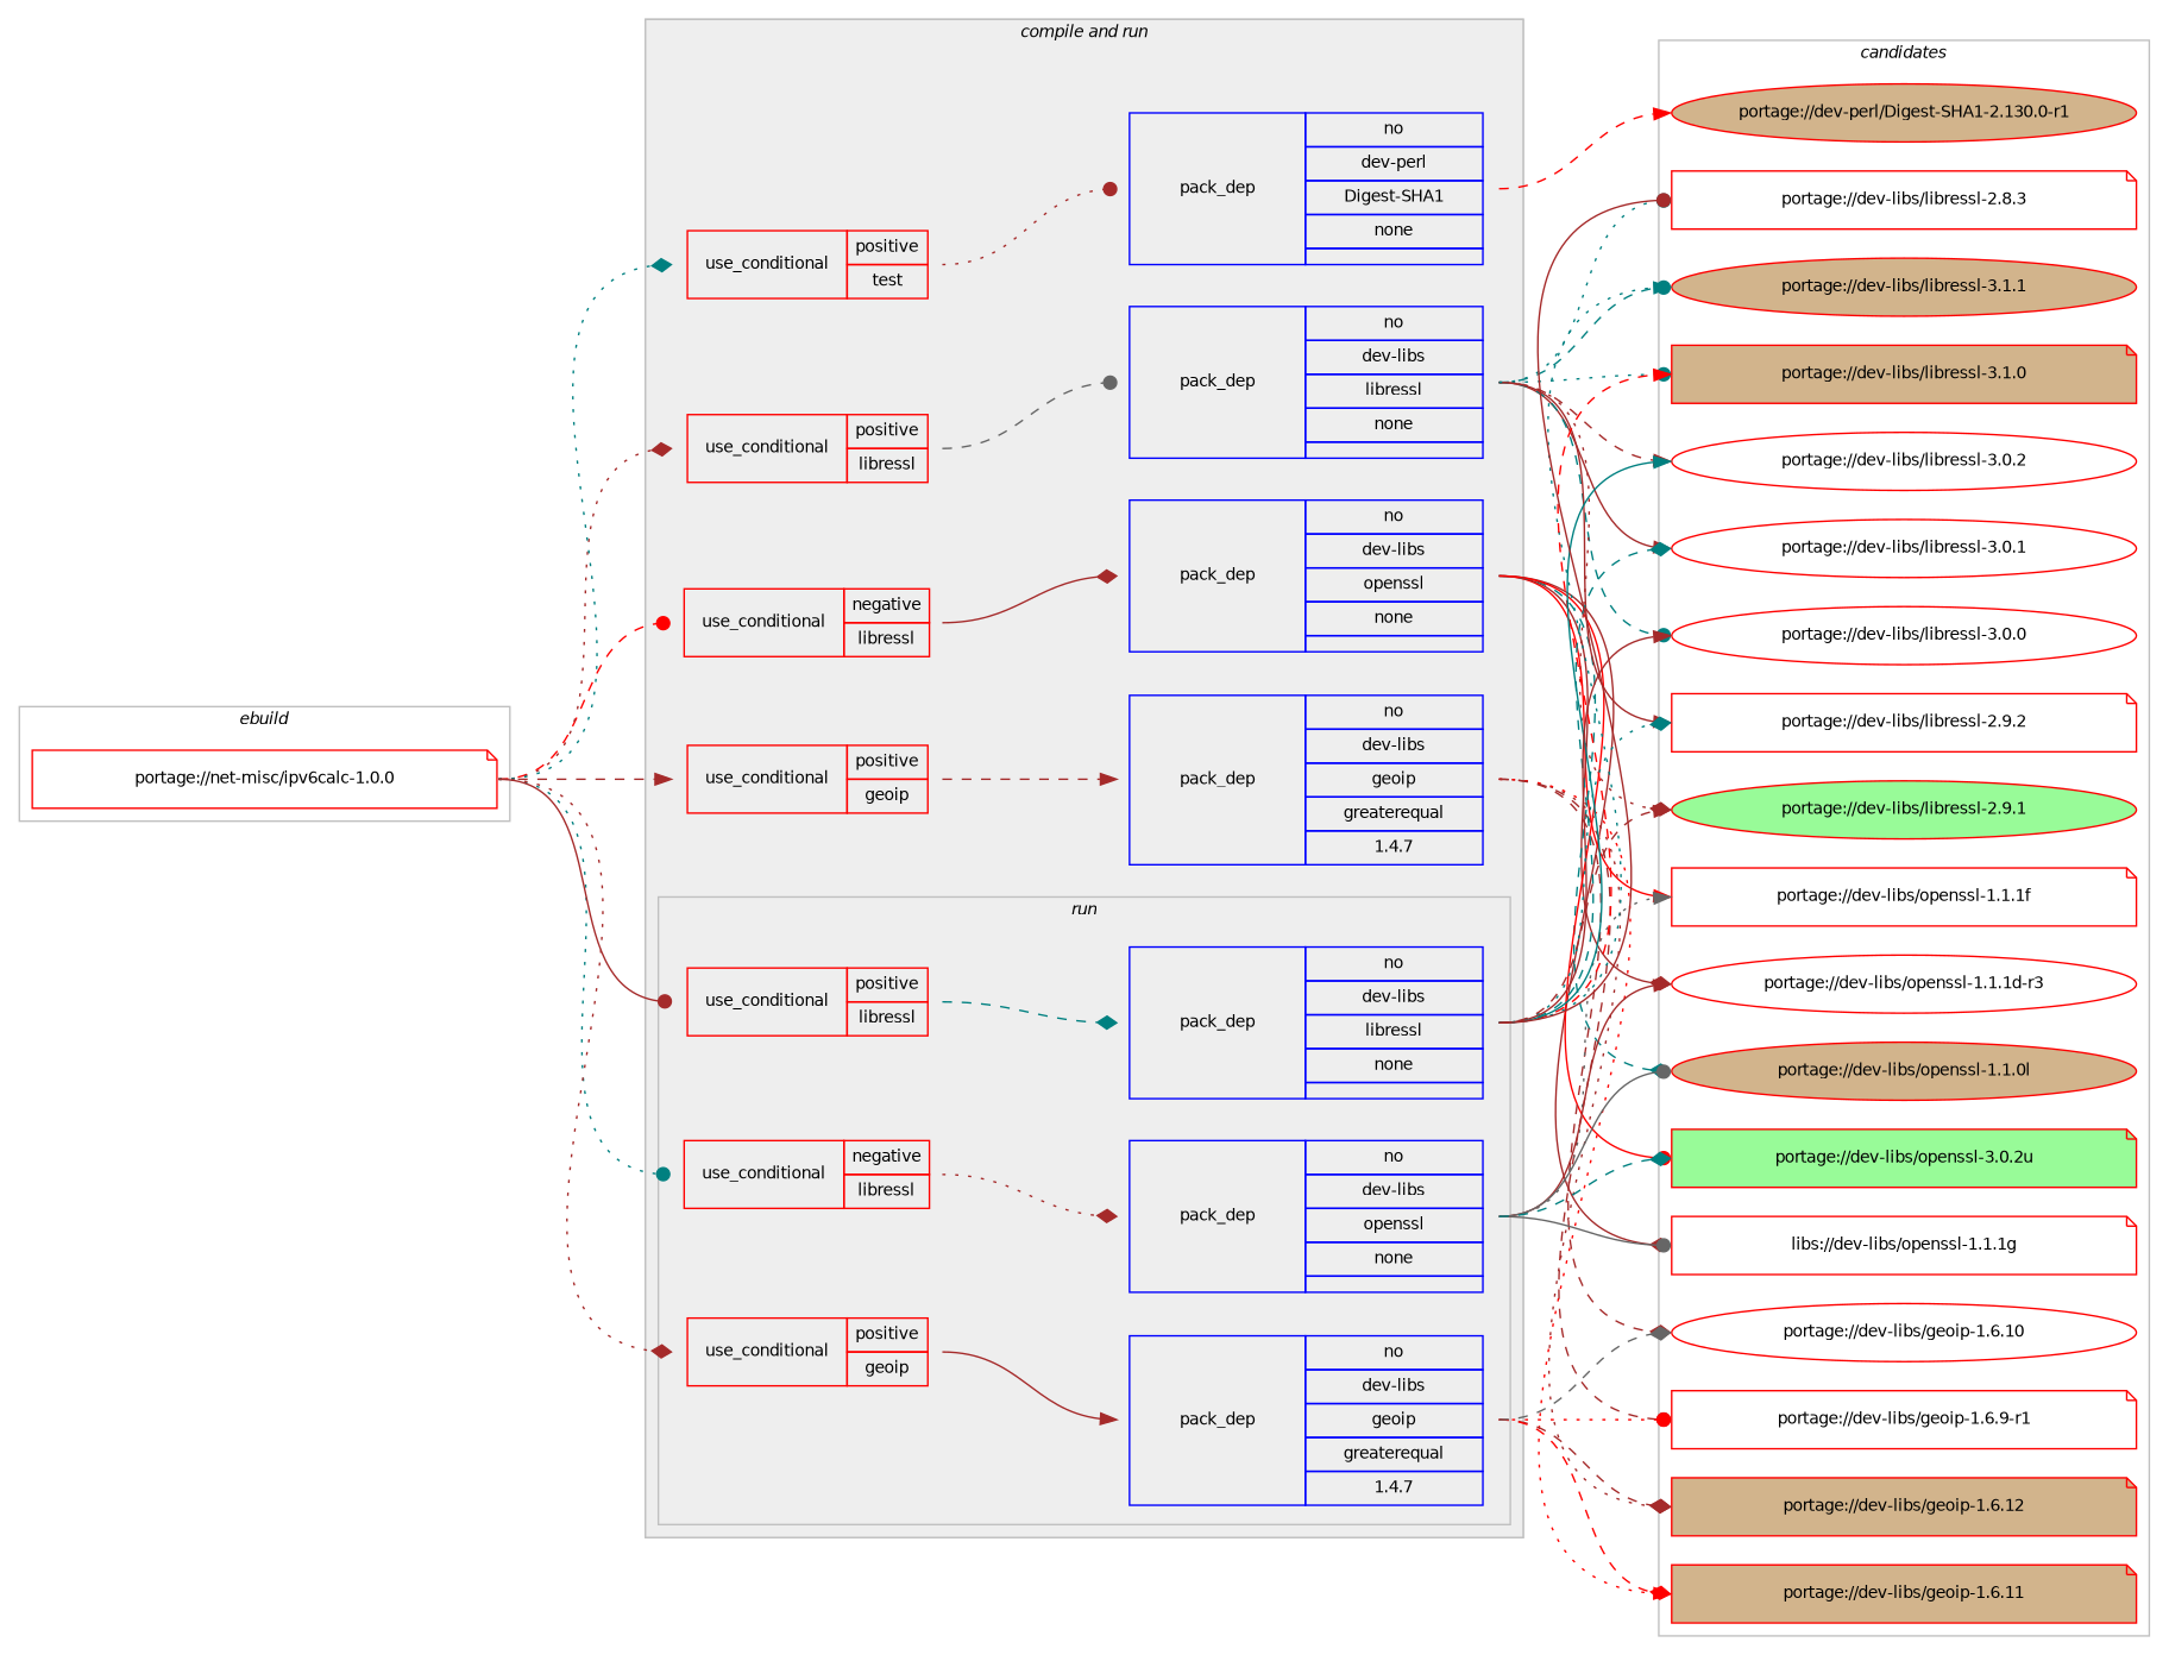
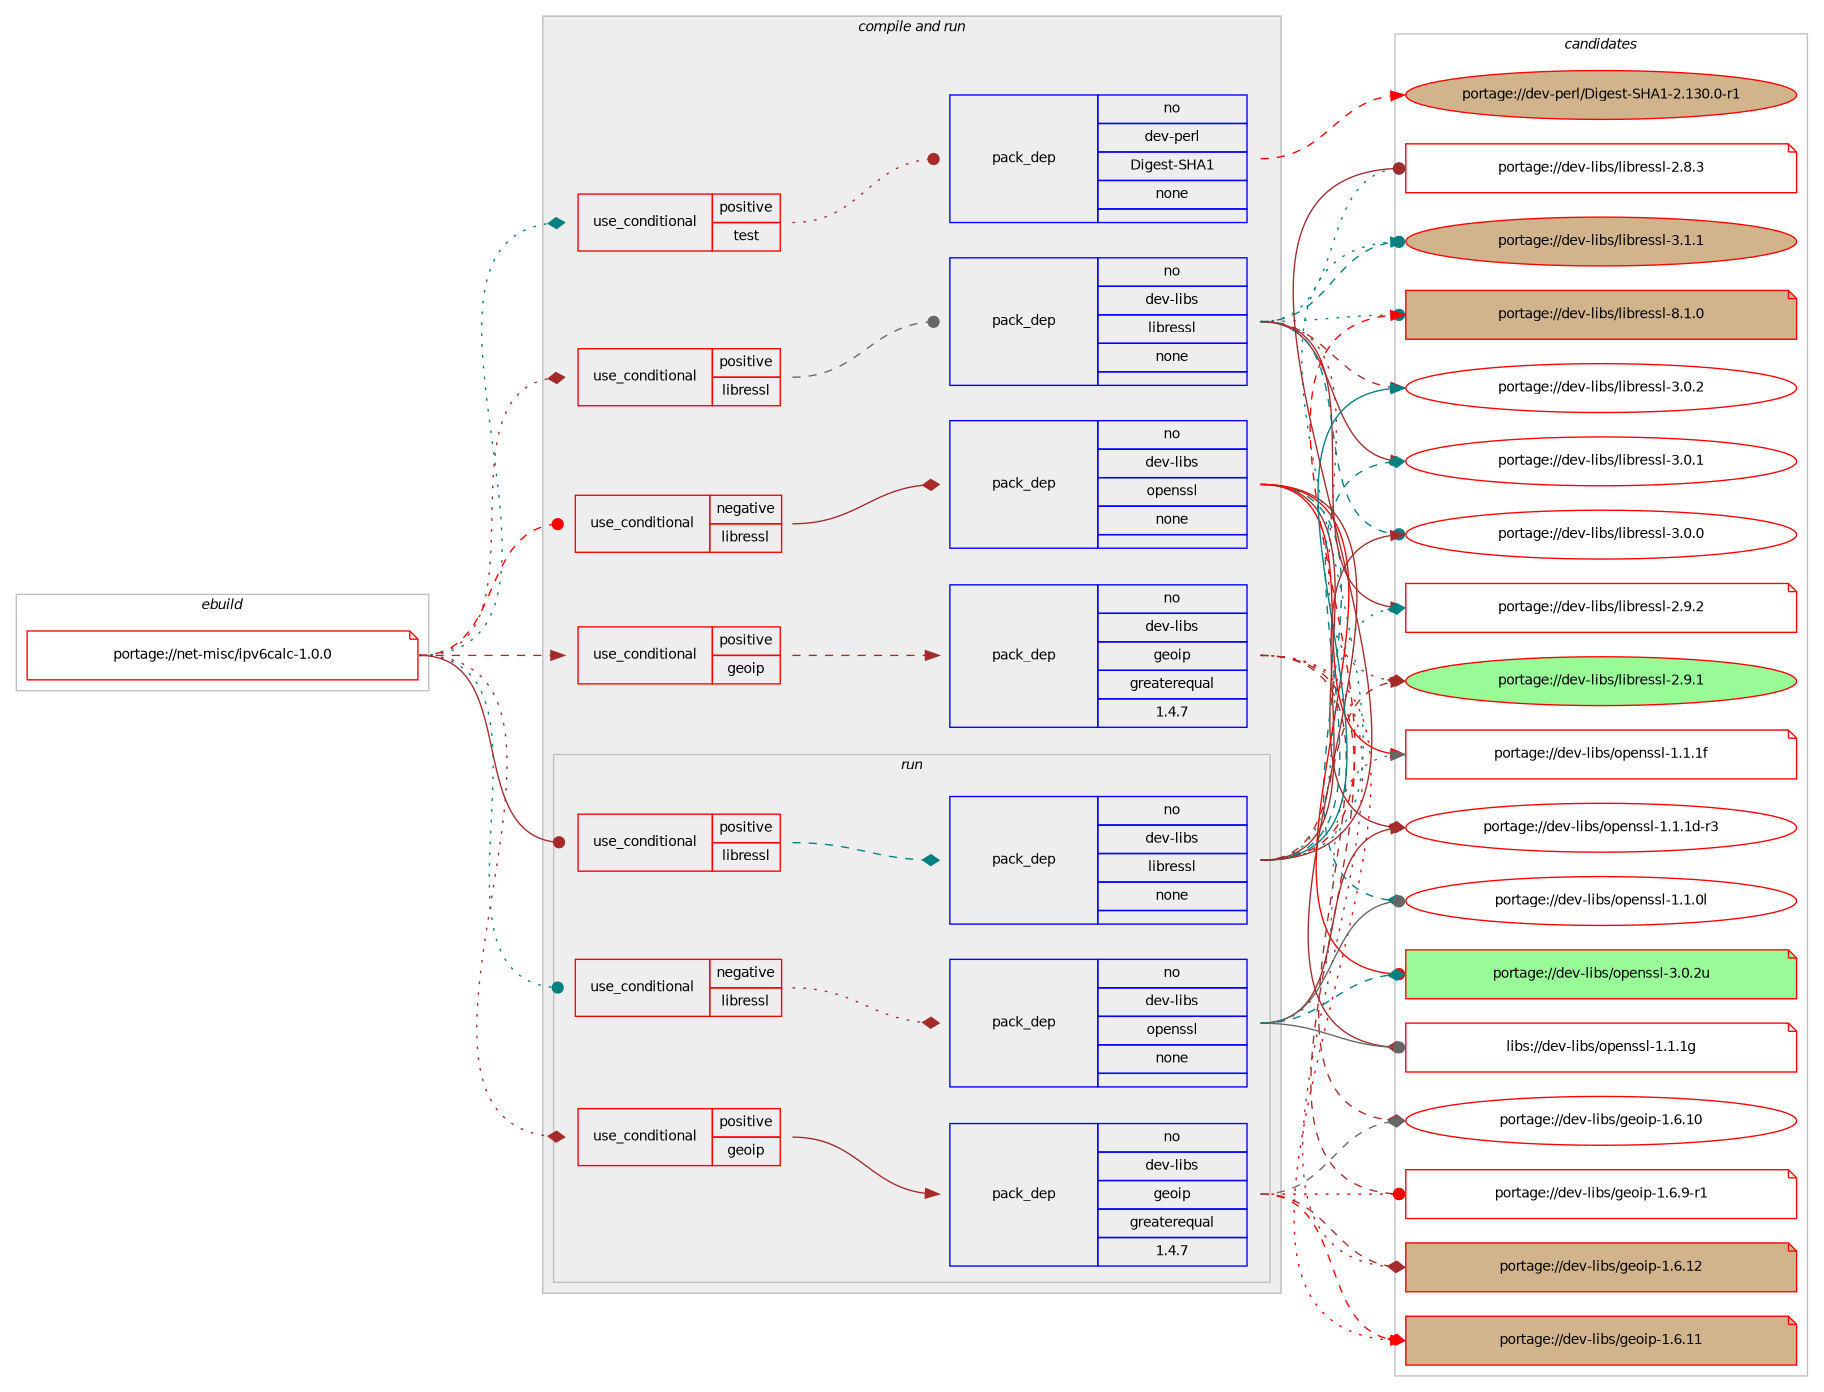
  digraph {
    compound=true
    concentrate=true
    fontname=Helvetica
    fontsize=10
    newrank=true
    rankdir=LR
    ranksep=1.5
    node [color=red fontname=Helvetica fontsize=10 shape=none style=filled]
    edge [arrowhead=diamond color=brown headport=w style=dashed tailport=e weight=100]
    n1 [fillcolor=white label="portage://net-misc/ipv6calc-1.0.0" shape=note width=4]
    n2 [color=blue label=<<TABLE BORDER="0" CELLBORDER="1" CELLSPACING="0" CELLPADDING="4" WIDTH="220"><TR><TD ROWSPAN="6" CELLPADDING="30">pack_dep</TD></TR><TR><TD WIDTH="110">no</TD></TR><TR><TD>dev-libs</TD></TR><TR><TD>openssl</TD></TR><TR><TD>none</TD></TR><TR><TD></TD></TR></TABLE>> style=""]
    n3 [label=<<TABLE BORDER="0" CELLBORDER="1" CELLSPACING="0" CELLPADDING="4"><TR><TD ROWSPAN="3" CELLPADDING="10">use_conditional</TD></TR><TR><TD>negative</TD></TR><TR><TD>libressl</TD></TR></TABLE>> style=""]
    n4 [color=blue label=<<TABLE BORDER="0" CELLBORDER="1" CELLSPACING="0" CELLPADDING="4" WIDTH="220"><TR><TD ROWSPAN="6" CELLPADDING="30">pack_dep</TD></TR><TR><TD WIDTH="110">no</TD></TR><TR><TD>dev-libs</TD></TR><TR><TD>geoip</TD></TR><TR><TD>greaterequal</TD></TR><TR><TD>1.4.7</TD></TR></TABLE>> style=""]
    n5 [label=<<TABLE BORDER="0" CELLBORDER="1" CELLSPACING="0" CELLPADDING="4"><TR><TD ROWSPAN="3" CELLPADDING="10">use_conditional</TD></TR><TR><TD>positive</TD></TR><TR><TD>geoip</TD></TR></TABLE>> style=""]
    n6 [color=blue label=<<TABLE BORDER="0" CELLBORDER="1" CELLSPACING="0" CELLPADDING="4" WIDTH="220"><TR><TD ROWSPAN="6" CELLPADDING="30">pack_dep</TD></TR><TR><TD WIDTH="110">no</TD></TR><TR><TD>dev-libs</TD></TR><TR><TD>libressl</TD></TR><TR><TD>none</TD></TR><TR><TD></TD></TR></TABLE>> style=""]
    n7 [label=<<TABLE BORDER="0" CELLBORDER="1" CELLSPACING="0" CELLPADDING="4"><TR><TD ROWSPAN="3" CELLPADDING="10">use_conditional</TD></TR><TR><TD>positive</TD></TR><TR><TD>libressl</TD></TR></TABLE>> style=""]
    n8 [color=blue label=<<TABLE BORDER="0" CELLBORDER="1" CELLSPACING="0" CELLPADDING="4" WIDTH="220"><TR><TD ROWSPAN="6" CELLPADDING="30">pack_dep</TD></TR><TR><TD WIDTH="110">no</TD></TR><TR><TD>dev-perl</TD></TR><TR><TD>Digest-SHA1</TD></TR><TR><TD>none</TD></TR><TR><TD></TD></TR></TABLE>> style=""]
    n9 [label=<<TABLE BORDER="0" CELLBORDER="1" CELLSPACING="0" CELLPADDING="4"><TR><TD ROWSPAN="3" CELLPADDING="10">use_conditional</TD></TR><TR><TD>positive</TD></TR><TR><TD>test</TD></TR></TABLE>> style=""]
    n10 [color=blue label=<<TABLE BORDER="0" CELLBORDER="1" CELLSPACING="0" CELLPADDING="4" WIDTH="220"><TR><TD ROWSPAN="6" CELLPADDING="30">pack_dep</TD></TR><TR><TD WIDTH="110">no</TD></TR><TR><TD>dev-libs</TD></TR><TR><TD>openssl</TD></TR><TR><TD>none</TD></TR><TR><TD></TD></TR></TABLE>> style=""]
    n11 [label=<<TABLE BORDER="0" CELLBORDER="1" CELLSPACING="0" CELLPADDING="4"><TR><TD ROWSPAN="3" CELLPADDING="10">use_conditional</TD></TR><TR><TD>negative</TD></TR><TR><TD>libressl</TD></TR></TABLE>> style=""]
    n12 [color=blue label=<<TABLE BORDER="0" CELLBORDER="1" CELLSPACING="0" CELLPADDING="4" WIDTH="220"><TR><TD ROWSPAN="6" CELLPADDING="30">pack_dep</TD></TR><TR><TD WIDTH="110">no</TD></TR><TR><TD>dev-libs</TD></TR><TR><TD>geoip</TD></TR><TR><TD>greaterequal</TD></TR><TR><TD>1.4.7</TD></TR></TABLE>> style=""]
    n13 [label=<<TABLE BORDER="0" CELLBORDER="1" CELLSPACING="0" CELLPADDING="4"><TR><TD ROWSPAN="3" CELLPADDING="10">use_conditional</TD></TR><TR><TD>positive</TD></TR><TR><TD>geoip</TD></TR></TABLE>> style=""]
    n14 [color=blue label=<<TABLE BORDER="0" CELLBORDER="1" CELLSPACING="0" CELLPADDING="4" WIDTH="220"><TR><TD ROWSPAN="6" CELLPADDING="30">pack_dep</TD></TR><TR><TD WIDTH="110">no</TD></TR><TR><TD>dev-libs</TD></TR><TR><TD>libressl</TD></TR><TR><TD>none</TD></TR><TR><TD></TD></TR></TABLE>> style=""]
    n15 [label=<<TABLE BORDER="0" CELLBORDER="1" CELLSPACING="0" CELLPADDING="4"><TR><TD ROWSPAN="3" CELLPADDING="10">use_conditional</TD></TR><TR><TD>positive</TD></TR><TR><TD>libressl</TD></TR></TABLE>> style=""]
    n16 [fillcolor=white label="libs://dev-libs/openssl-1.1.1g" shape=note width=4]
    n17 [fillcolor=white label="portage://dev-libs/openssl-1.1.1f" shape=note width=4]
    n18 [fillcolor=white label="portage://dev-libs/openssl-1.1.1d-r3" shape=ellipse width=4]
-   n19 [fillcolor=tan label="portage://dev-libs/openssl-1.1.0l" shape=ellipse width=4]
+   n19 [fillcolor=white label="portage://dev-libs/openssl-1.1.0l" shape=ellipse width=4]
    n20 [fillcolor=palegreen label="portage://dev-libs/openssl-3.0.2u" shape=note width=4]
    n21 [fillcolor=white label="portage://dev-libs/geoip-1.6.9-r1" shape=note width=4]
    n22 [fillcolor=tan label="portage://dev-libs/geoip-1.6.12" shape=note width=4]
    n23 [fillcolor=tan label="portage://dev-libs/geoip-1.6.11" shape=note width=4]
    n24 [fillcolor=white label="portage://dev-libs/geoip-1.6.10" shape=ellipse width=4]
    n25 [fillcolor=tan label="portage://dev-libs/libressl-3.1.1" shape=ellipse width=4]
-   n26 [fillcolor=tan label="portage://dev-libs/libressl-3.1.0" shape=note width=4]
+   n26 [fillcolor=tan label="portage://dev-libs/libressl-8.1.0" shape=note width=4]
    n27 [fillcolor=white label="portage://dev-libs/libressl-3.0.2" shape=ellipse width=4]
    n28 [fillcolor=white label="portage://dev-libs/libressl-3.0.1" shape=ellipse width=4]
    n29 [fillcolor=white label="portage://dev-libs/libressl-3.0.0" shape=ellipse width=4]
    n30 [fillcolor=white label="portage://dev-libs/libressl-2.9.2" shape=note width=4]
    n31 [fillcolor=palegreen label="portage://dev-libs/libressl-2.9.1" shape=ellipse width=4]
    n32 [fillcolor=white label="portage://dev-libs/libressl-2.8.3" shape=note width=4]
    n33 [fillcolor=tan label="portage://dev-perl/Digest-SHA1-2.130.0-r1" shape=ellipse width=4]
    subgraph cluster_1 {
      color=gray
      label=<<i>dependencies</i>>
      subgraph cluster_2 {
        color=gray
        fillcolor="#eeeeee"
        label=<<i>compile</i>>
        style=filled
        subgraph sub_3 {
          color=gray
          fillcolor="#eeeeee"
          label=<<i>compile</i>>
          style=filled
          n3
          subgraph sub_4 {
            color=gray
            fillcolor="#eeeeee"
            label=<<i>compile</i>>
            style=filled
            n2
          }
        }
        subgraph sub_5 {
          color=gray
          fillcolor="#eeeeee"
          label=<<i>compile</i>>
          style=filled
          n5
          subgraph sub_6 {
            color=gray
            fillcolor="#eeeeee"
            label=<<i>compile</i>>
            style=filled
            n4
          }
        }
        subgraph sub_7 {
          color=gray
          fillcolor="#eeeeee"
          label=<<i>compile</i>>
          style=filled
          n7
          subgraph sub_8 {
            color=gray
            fillcolor="#eeeeee"
            label=<<i>compile</i>>
            style=filled
            n6
          }
        }
        subgraph sub_9 {
          color=gray
          fillcolor="#eeeeee"
          label=<<i>compile</i>>
          style=filled
          n9
          subgraph sub_10 {
            color=gray
            fillcolor="#eeeeee"
            label=<<i>compile</i>>
            style=filled
            n8
          }
        }
      }
      subgraph cluster_11 {
        color=gray
        fillcolor="#eeeeee"
        label=<<i>compile and run</i>>
        style=filled
      }
      subgraph cluster_12 {
        color=gray
        fillcolor="#eeeeee"
        label=<<i>run</i>>
        style=filled
        subgraph sub_13 {
          color=gray
          fillcolor="#eeeeee"
          label=<<i>run</i>>
          style=filled
          n11
          subgraph sub_14 {
            color=gray
            fillcolor="#eeeeee"
            label=<<i>run</i>>
            style=filled
            n10
          }
        }
        subgraph sub_15 {
          color=gray
          fillcolor="#eeeeee"
          label=<<i>run</i>>
          style=filled
          n13
          subgraph sub_16 {
            color=gray
            fillcolor="#eeeeee"
            label=<<i>run</i>>
            style=filled
            n12
          }
        }
        subgraph sub_17 {
          color=gray
          fillcolor="#eeeeee"
          label=<<i>run</i>>
          style=filled
          n15
          subgraph sub_18 {
            color=gray
            fillcolor="#eeeeee"
            label=<<i>run</i>>
            style=filled
            n14
          }
        }
      }
    }
    subgraph cluster_19 {
      color=gray
      label=<<i>ebuild</i>>
      rank=same
      n1
    }
    subgraph cluster_20 {
      color=gray
      label=<<i>candidates</i>>
      rank=same
      subgraph sub_21 {
        color=black
        label=<<i>candidates</i>>
        nodesep=1
        rank=same
        n16
        n17
        n18
        n19
        n20
      }
      subgraph sub_22 {
        color=black
        label=<<i>candidates</i>>
        nodesep=1
        rank=same
        n21
        n22
        n23
        n24
      }
      subgraph sub_23 {
        color=black
        label=<<i>candidates</i>>
        nodesep=1
        rank=same
        n25
        n26
        n27
        n28
        n29
        n30
        n31
        n32
      }
      subgraph sub_24 {
        color=black
        label=<<i>candidates</i>>
        nodesep=1
        rank=same
        n33
      }
      subgraph sub_25 {
        color=black
        label=<<i>candidates</i>>
        nodesep=1
        rank=same
        n16
        n17
        n18
        n19
        n20
      }
      subgraph sub_26 {
        color=black
        label=<<i>candidates</i>>
        nodesep=1
        rank=same
        n21
        n22
        n23
        n24
      }
      subgraph sub_27 {
        color=black
        label=<<i>candidates</i>>
        nodesep=1
        rank=same
        n25
        n26
        n27
        n28
        n29
        n30
        n31
        n32
      }
    }
    n1 -> n3 [arrowhead=dot color=red weight=20]
    n1 -> n5 [arrowhead=normal weight=20]
    n1 -> n7 [style=dotted weight=20]
    n1 -> n9 [color=teal style=dotted weight=20]
    n1 -> n11 [arrowhead=dot color=teal style=dotted weight=20]
    n1 -> n13 [style=dotted weight=20]
    n1 -> n15 [arrowhead=dot style=solid weight=20]
    n2 -> n16 [style=solid]
    n2 -> n17 [arrowhead=normal color=red style=solid]
    n2 -> n18 [style=solid]
    n2 -> n19 [color=teal]
    n2 -> n20 [arrowhead=dot color=red style=solid]
    n3 -> n2 [style=solid weight=20]
    n4 -> n21 [arrowhead=dot]
    n4 -> n22 [style=dotted]
    n4 -> n23 [arrowhead=normal color=red style=dotted]
    n4 -> n24
    n5 -> n4 [arrowhead=normal weight=20]
    n6 -> n25 [arrowhead=dot color=teal]
    n6 -> n26 [arrowhead=dot color=teal style=dotted]
    n6 -> n27 [arrowhead=normal]
    n6 -> n28 [arrowhead=normal style=solid]
    n6 -> n29 [arrowhead=dot color=teal]
    n6 -> n30 [arrowhead=normal style=solid]
    n6 -> n31 [style=dotted]
    n6 -> n32 [arrowhead=dot color=teal style=dotted]
    n7 -> n6 [arrowhead=dot color=gray40 weight=20]
    n8 -> n33 [arrowhead=normal color=red]
    n9 -> n8 [arrowhead=dot style=dotted weight=20]
    n10 -> n16 [arrowhead=dot color=gray40 style=solid]
    n10 -> n17 [arrowhead=normal color=gray40 style=dotted]
    n10 -> n18 [arrowhead=normal style=solid]
    n10 -> n19 [arrowhead=dot color=gray40 style=solid]
    n10 -> n20 [color=teal]
    n11 -> n10 [style=dotted weight=20]
    n12 -> n21 [arrowhead=dot color=red style=dotted]
    n12 -> n22
    n12 -> n23 [color=red]
    n12 -> n24 [color=gray40]
    n13 -> n12 [arrowhead=normal style=solid weight=20]
    n14 -> n25 [arrowhead=normal color=teal style=dotted]
    n14 -> n26 [arrowhead=normal color=red]
    n14 -> n27 [arrowhead=normal color=teal style=solid]
    n14 -> n28 [color=teal]
    n14 -> n29 [arrowhead=normal style=solid]
    n14 -> n30 [color=teal style=dotted]
    n14 -> n31 [arrowhead=normal]
    n14 -> n32 [arrowhead=dot style=solid]
    n15 -> n14 [color=teal weight=20]
  }
